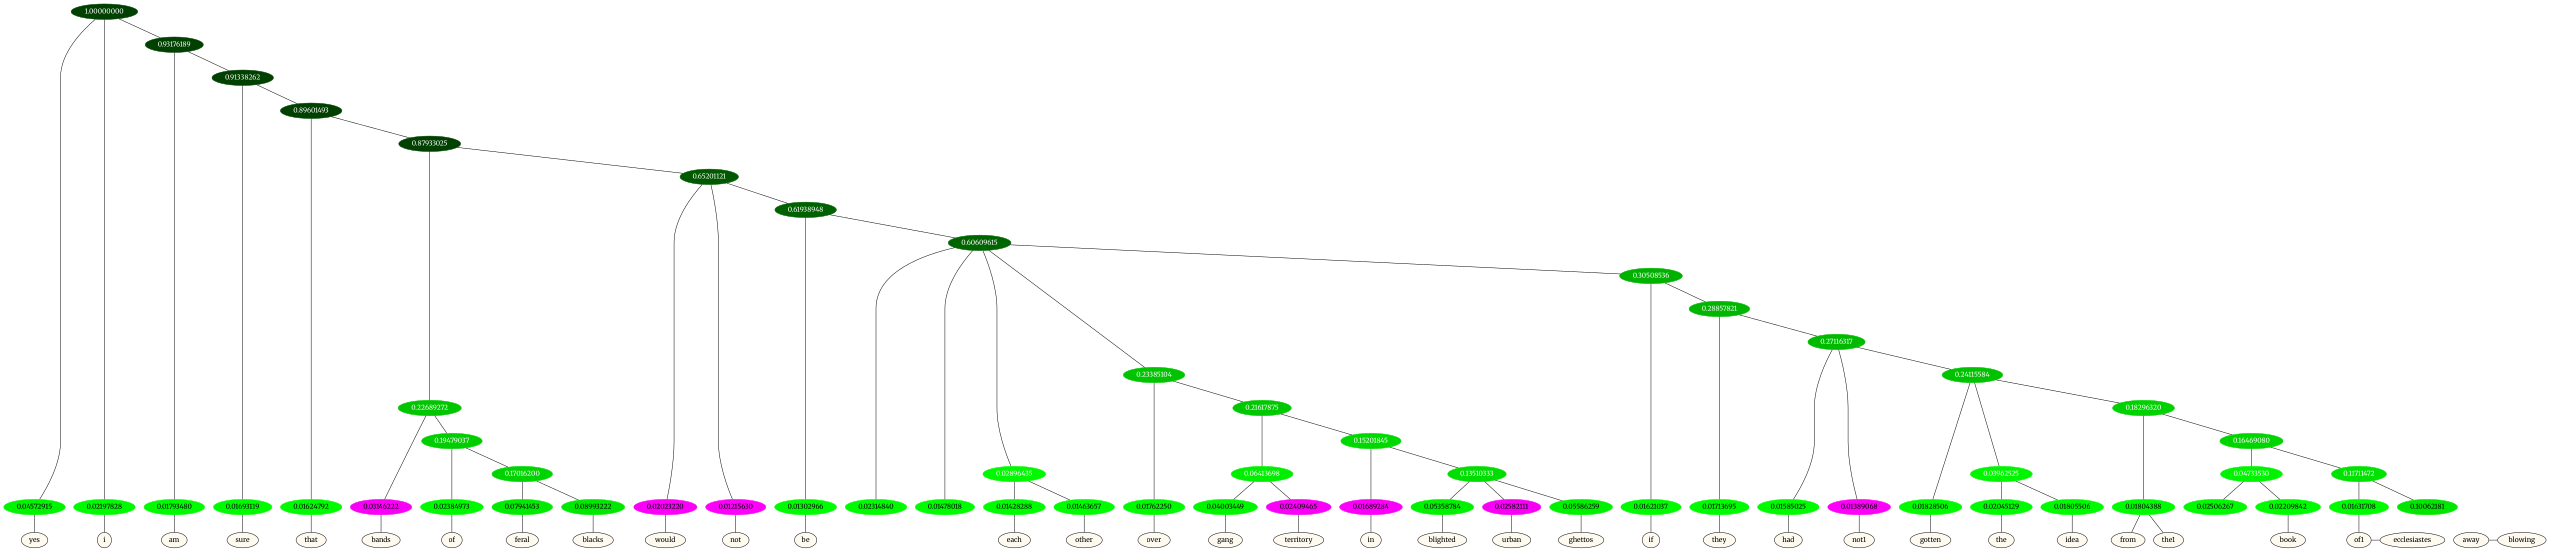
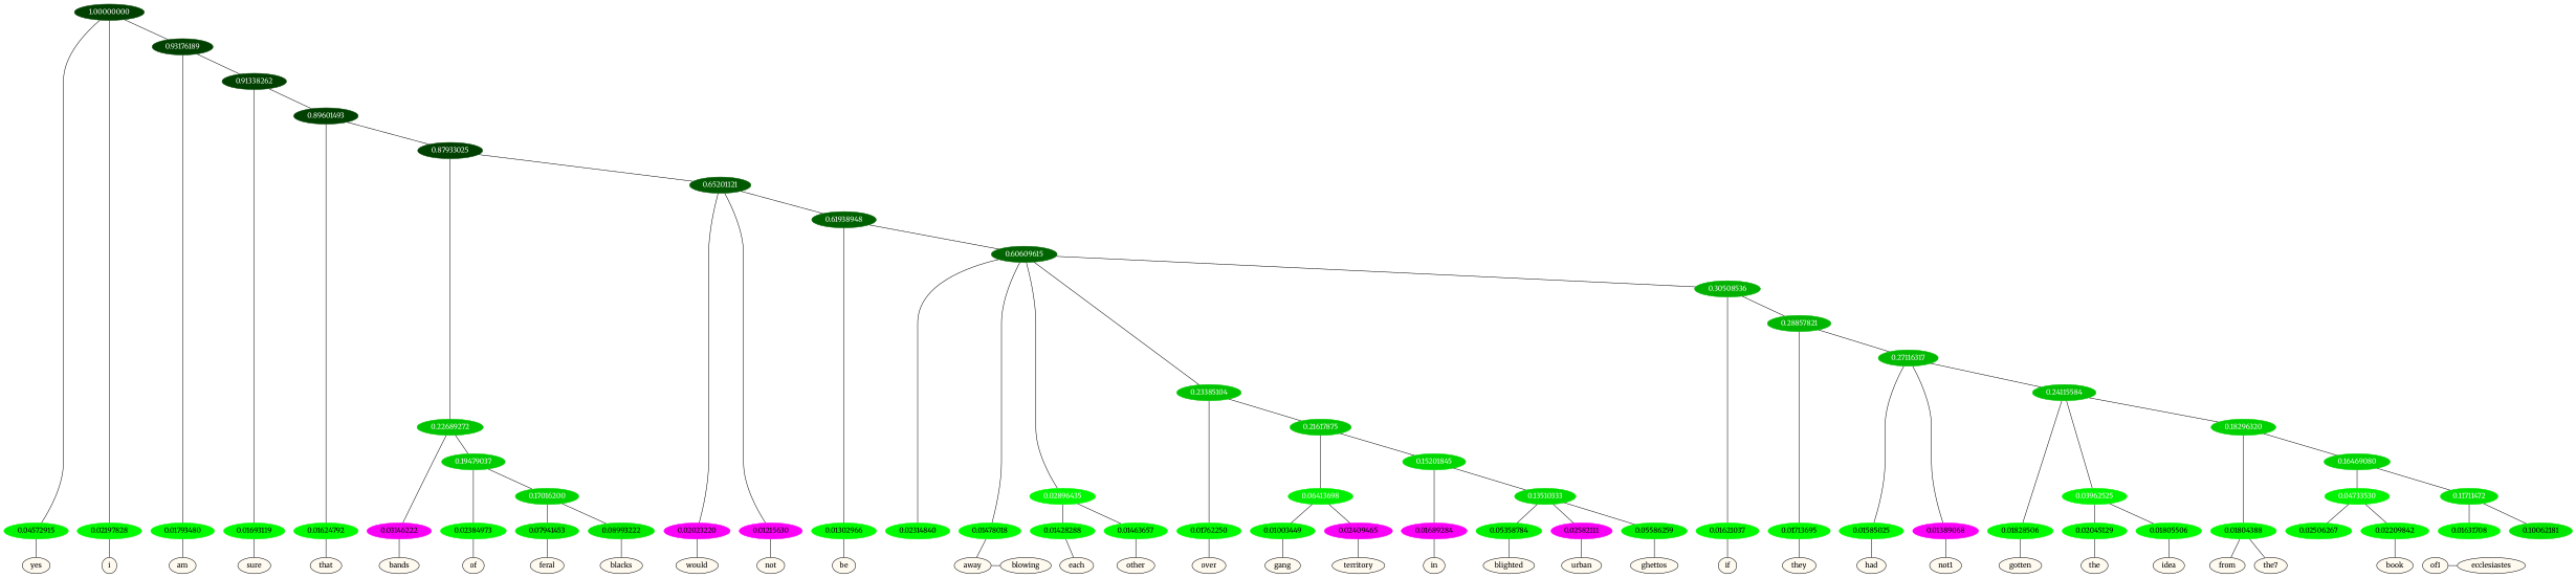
  graph {
    fontname=Merriweather
    node [color=black fontname=Merriweather format=png nodesep=0.001 ordering=out overlap_scaling=0.01 ranksep=0.001 style=filled]
    edge [fontname=Merriweather]
    n1 [fillcolor=floralwhite height=0.15 label=yes style="filled,solid" width=0.15]
    n2 [fillcolor=floralwhite height=0.15 label=i style="filled,solid" width=0.15]
    n3 [fillcolor=floralwhite height=0.15 label=am style="filled,solid" width=0.15]
    n4 [fillcolor=floralwhite height=0.15 label=sure style="filled,solid" width=0.15]
    n5 [fillcolor=floralwhite height=0.15 label=that style="filled,solid" width=0.15]
    n6 [fillcolor=floralwhite height=0.15 label=bands style="filled,solid" width=0.15]
    n7 [fillcolor=floralwhite height=0.15 label=of style="filled,solid" width=0.15]
    n8 [fillcolor=floralwhite height=0.15 label=feral style="filled,solid" width=0.15]
    n9 [fillcolor=floralwhite height=0.15 label=blacks style="filled,solid" width=0.15]
    n10 [fillcolor=floralwhite height=0.15 label=would style="filled,solid" width=0.15]
    n11 [fillcolor=floralwhite height=0.15 label=not style="filled,solid" width=0.15]
    n12 [fillcolor=floralwhite height=0.15 label=be style="filled,solid" width=0.15]
    n13 [fillcolor=floralwhite height=0.15 label=blowing style="filled,solid" width=0.15]
    n14 [fillcolor=floralwhite height=0.15 label=each style="filled,solid" width=0.15]
    n15 [fillcolor=floralwhite height=0.15 label=other style="filled,solid" width=0.15]
    n16 [fillcolor=floralwhite height=0.15 label=away style="filled,solid" width=0.15]
    n17 [fillcolor=floralwhite height=0.15 label=over style="filled,solid" width=0.15]
    n18 [fillcolor=floralwhite height=0.15 label=gang style="filled,solid" width=0.15]
    n19 [fillcolor=floralwhite height=0.15 label=territory style="filled,solid" width=0.15]
    n20 [fillcolor=floralwhite height=0.15 label=in style="filled,solid" width=0.15]
    n21 [fillcolor=floralwhite height=0.15 label=blighted style="filled,solid" width=0.15]
    n22 [fillcolor=floralwhite height=0.15 label=urban style="filled,solid" width=0.15]
    n23 [fillcolor=floralwhite height=0.15 label=ghettos style="filled,solid" width=0.15]
    n24 [fillcolor=floralwhite height=0.15 label=if style="filled,solid" width=0.15]
    n25 [fillcolor=floralwhite height=0.15 label=they style="filled,solid" width=0.15]
    n26 [fillcolor=floralwhite height=0.15 label=had style="filled,solid" width=0.15]
    n27 [fillcolor=floralwhite height=0.15 label=not1 style="filled,solid" width=0.15]
    n28 [fillcolor=floralwhite height=0.15 label=gotten style="filled,solid" width=0.15]
    n29 [fillcolor=floralwhite height=0.15 label=the style="filled,solid" width=0.15]
    n30 [fillcolor=floralwhite height=0.15 label=idea style="filled,solid" width=0.15]
    n31 [fillcolor=floralwhite height=0.15 label=from style="filled,solid" width=0.15]
-   n32 [fillcolor=floralwhite height=0.15 label=the1 style="filled,solid" width=0.15]
+   n32 [fillcolor=floralwhite height=0.15 label=the7 style="filled,solid" width=0.15]
    n33 [fillcolor=floralwhite height=0.15 label=book style="filled,solid" width=0.15]
    n34 [fillcolor=floralwhite height=0.15 label=of1 style="filled,solid" width=0.15]
    n35 [fillcolor=floralwhite height=0.15 label=ecclesiastes style="filled,solid" width=0.15]
    n36 [color="0.334 1.000 0.954" fontcolor=black height=0.15 label=0.04572915 width=0.15]
    n37 [color="0.334 1.000 0.978" fontcolor=black height=0.15 label=0.02197828 width=0.15]
    n38 [color="0.334 1.000 0.982" fontcolor=black height=0.15 label=0.01793480 width=0.15]
    n39 [color="0.334 1.000 0.983" fontcolor=black height=0.15 label=0.01693119 width=0.15]
    n40 [color="0.334 1.000 0.984" fontcolor=black height=0.15 label=0.01624792 width=0.15]
    n41 [color="0.835 1.000 0.969" fontcolor=black height=0.15 label=0.03146222 width=0.15]
    n42 [color="0.334 1.000 0.976" fontcolor=black height=0.15 label=0.02384973 width=0.15]
    n43 [color="0.334 1.000 0.921" fontcolor=black height=0.15 label=0.07941453 width=0.15]
    n44 [color="0.334 1.000 0.910" fontcolor=black height=0.15 label=0.08993222 width=0.15]
    n45 [color="0.835 1.000 0.980" fontcolor=black height=0.15 label=0.02023220 width=0.15]
    n46 [color="0.835 1.000 0.988" fontcolor=black height=0.15 label=0.01215630 width=0.15]
    n47 [color="0.334 1.000 0.987" fontcolor=black height=0.15 label=0.01302966 width=0.15]
    n48 [color="0.334 1.000 0.977" fontcolor=black height=0.15 label=0.02314840 width=0.15]
    n49 [color="0.334 1.000 0.986" fontcolor=black height=0.15 label=0.01428288 width=0.15]
    n50 [color="0.334 1.000 0.985" fontcolor=black height=0.15 label=0.01463657 width=0.15]
    n51 [color="0.334 1.000 0.985" fontcolor=black height=0.15 label=0.01478018 width=0.15]
    n52 [color="0.334 1.000 0.982" fontcolor=black height=0.15 label=0.01762250 width=0.15]
-   n53 [color="0.334 1.000 0.960" fontcolor=black height=0.15 label=0.04003449 width=0.15]
+   n53 [color="0.334 1.000 0.960" fontcolor=black height=0.15 label=0.01003449 width=0.15]
    n54 [color="0.835 1.000 0.976" fontcolor=black height=0.15 label=0.02409465 width=0.15]
    n55 [color="0.835 1.000 0.983" fontcolor=black height=0.15 label=0.01689284 width=0.15]
    n56 [color="0.334 1.000 0.946" fontcolor=black height=0.15 label=0.05358784 width=0.15]
    n57 [color="0.835 1.000 0.974" fontcolor=black height=0.15 label=0.02582111 width=0.15]
    n58 [color="0.334 1.000 0.944" fontcolor=black height=0.15 label=0.05586259 width=0.15]
    n59 [color="0.334 1.000 0.984" fontcolor=black height=0.15 label=0.01621037 width=0.15]
    n60 [color="0.334 1.000 0.983" fontcolor=black height=0.15 label=0.01713695 width=0.15]
    n61 [color="0.334 1.000 0.984" fontcolor=black height=0.15 label=0.01585025 width=0.15]
    n62 [color="0.835 1.000 0.986" fontcolor=black height=0.15 label=0.01389068 width=0.15]
    n63 [color="0.334 1.000 0.982" fontcolor=black height=0.15 label=0.01828506 width=0.15]
    n64 [color="0.334 1.000 0.979" fontcolor=black height=0.15 label=0.02045129 width=0.15]
    n65 [color="0.334 1.000 0.982" fontcolor=black height=0.15 label=0.01805506 width=0.15]
    n66 [color="0.334 1.000 0.982" fontcolor=black height=0.15 label=0.01804388 width=0.15]
    n67 [color="0.334 1.000 0.975" fontcolor=black height=0.15 label=0.02506267 width=0.15]
    n68 [color="0.334 1.000 0.978" fontcolor=black height=0.15 label=0.02209842 width=0.15]
    n69 [color="0.334 1.000 0.984" fontcolor=black height=0.15 label=0.01631708 width=0.15]
    n70 [color="0.334 1.000 0.899" fontcolor=black height=0.15 label=0.10062181 width=0.15]
    n71 [color="0.334 1.000 0.250" fontcolor=grey99 height=0.15 label=1.00000000 width=0.15]
    n72 [color="0.334 1.000 0.250" fontcolor=grey99 height=0.15 label=0.93176189 width=0.15]
    n73 [color="0.334 1.000 0.250" fontcolor=grey99 height=0.15 label=0.91338262 width=0.15]
    n74 [color="0.334 1.000 0.250" fontcolor=grey99 height=0.15 label=0.89601493 width=0.15]
    n75 [color="0.334 1.000 0.250" fontcolor=grey99 height=0.15 label=0.87933025 width=0.15]
    n76 [color="0.334 1.000 0.773" fontcolor=grey99 height=0.15 label=0.22689272 width=0.15]
    n77 [color="0.334 1.000 0.348" fontcolor=grey99 height=0.15 label=0.65201121 width=0.15]
    n78 [color="0.334 1.000 0.805" fontcolor=grey99 height=0.15 label=0.19479037 width=0.15]
    n79 [color="0.334 1.000 0.381" fontcolor=grey99 height=0.15 label=0.61938948 width=0.15]
    n80 [color="0.334 1.000 0.830" fontcolor=grey99 height=0.15 label=0.17016200 width=0.15]
    n81 [color="0.334 1.000 0.394" fontcolor=grey99 height=0.15 label=0.60609615 width=0.15]
    n82 [color="0.334 1.000 0.971" fontcolor=grey99 height=0.15 label=0.02896435 width=0.15]
    n83 [color="0.334 1.000 0.766" fontcolor=grey99 height=0.15 label=0.23385104 width=0.15]
    n84 [color="0.334 1.000 0.695" fontcolor=grey99 height=0.15 label=0.30508536 width=0.15]
    n85 [color="0.334 1.000 0.784" fontcolor=grey99 height=0.15 label=0.21617875 width=0.15]
    n86 [color="0.334 1.000 0.711" fontcolor=grey99 height=0.15 label=0.28857821 width=0.15]
    n87 [color="0.334 1.000 0.936" fontcolor=grey99 height=0.15 label=0.06413698 width=0.15]
    n88 [color="0.334 1.000 0.848" fontcolor=grey99 height=0.15 label=0.15201845 width=0.15]
    n89 [color="0.334 1.000 0.729" fontcolor=grey99 height=0.15 label=0.27116317 width=0.15]
    n90 [color="0.334 1.000 0.865" fontcolor=grey99 height=0.15 label=0.13510333 width=0.15]
    n91 [color="0.334 1.000 0.759" fontcolor=grey99 height=0.15 label=0.24115584 width=0.15]
    n92 [color="0.334 1.000 0.960" fontcolor=grey99 height=0.15 label=0.03962525 width=0.15]
    n93 [color="0.334 1.000 0.817" fontcolor=grey99 height=0.15 label=0.18296320 width=0.15]
    n94 [color="0.334 1.000 0.835" fontcolor=grey99 height=0.15 label=0.16469080 width=0.15]
    n95 [color="0.334 1.000 0.953" fontcolor=grey99 height=0.15 label=0.04733530 width=0.15]
    n96 [color="0.334 1.000 0.883" fontcolor=grey99 height=0.15 label=0.11711472 width=0.15]
    subgraph sub_1 {
      rank=same
      n1
      n2
      n3
      n4
      n5
      n6
      n7
      n8
      n9
      n10
      n11
      n12
      n13
      n14
      n15
      n16
      n17
      n18
      n19
      n20
      n21
      n22
      n23
      n24
      n25
      n26
      n27
      n28
      n29
      n30
      n31
      n32
      n33
      n34
      n35
    }
    subgraph sub_2 {
      rank=same
      n36
      n37
      n38
      n39
      n40
      n41
      n42
      n43
      n44
      n45
      n46
      n47
      n48
      n49
      n50
      n51
      n52
      n53
      n54
      n55
      n56
      n57
      n58
      n59
      n60
      n61
      n62
      n63
      n64
      n65
      n66
      n67
      n68
      n69
      n70
    }
    n16 -- n13
    n34 -- n35
    n36 -- n1
    n37 -- n2
    n38 -- n3
    n39 -- n4
    n40 -- n5
    n41 -- n6
    n42 -- n7
    n43 -- n8
    n44 -- n9
    n45 -- n10
    n46 -- n11
    n47 -- n12
    n49 -- n14
    n50 -- n15
+   n51 -- n16
    n52 -- n17
    n53 -- n18
    n54 -- n19
    n55 -- n20
    n56 -- n21
    n57 -- n22
    n58 -- n23
    n59 -- n24
    n60 -- n25
    n61 -- n26
    n62 -- n27
    n63 -- n28
    n64 -- n29
    n65 -- n30
    n66 -- n31
    n66 -- n32
    n68 -- n33
-   n69 -- n34
    n71 -- n36
    n71 -- n37
    n71 -- n72
    n72 -- n38
    n72 -- n73
    n73 -- n39
    n73 -- n74
    n74 -- n40
    n74 -- n75
    n75 -- n76
    n75 -- n77
    n76 -- n41
    n76 -- n78
    n77 -- n45
    n77 -- n46
    n77 -- n79
    n78 -- n42
    n78 -- n80
    n79 -- n47
    n79 -- n81
    n80 -- n43
    n80 -- n44
    n81 -- n48
    n81 -- n51
    n81 -- n82
    n81 -- n83
    n81 -- n84
    n82 -- n49
    n82 -- n50
    n83 -- n52
    n83 -- n85
    n84 -- n59
    n84 -- n86
    n85 -- n87
    n85 -- n88
    n86 -- n60
    n86 -- n89
    n87 -- n53
    n87 -- n54
    n88 -- n55
    n88 -- n90
    n89 -- n61
    n89 -- n62
    n89 -- n91
    n90 -- n56
    n90 -- n57
    n90 -- n58
    n91 -- n63
    n91 -- n92
    n91 -- n93
    n92 -- n64
    n92 -- n65
    n93 -- n66
    n93 -- n94
    n94 -- n95
    n94 -- n96
    n95 -- n67
    n95 -- n68
    n96 -- n69
    n96 -- n70
  }
